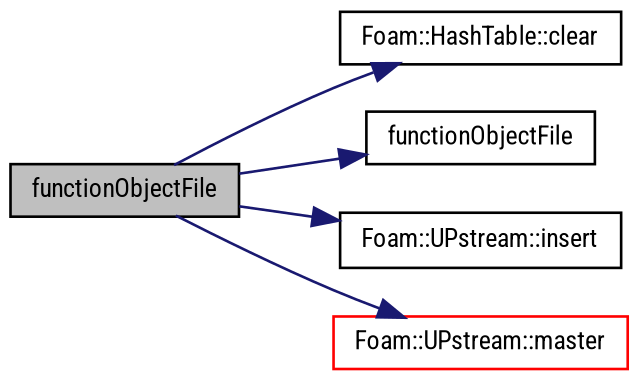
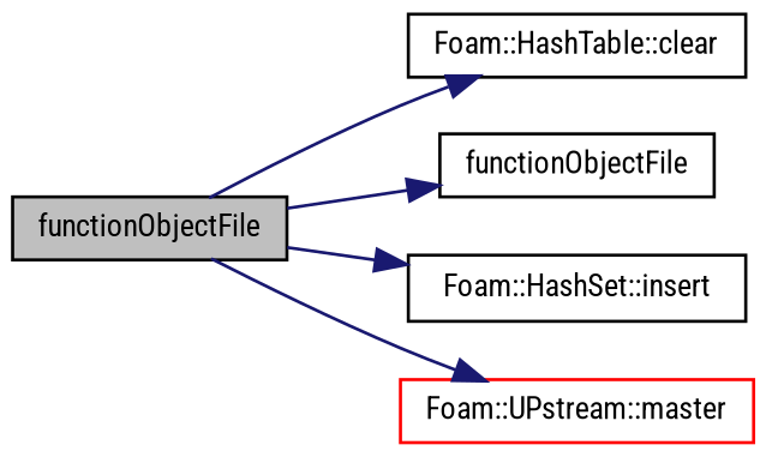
  digraph {
    rankdir=LR
    fontname="Roboto Condensed"
    node [color=black fontname="Roboto Condensed" fontsize=10 shape=record]
    edge [color=midnightblue fontname="Roboto Condensed" fontsize=10 labelfontname=FreeSans labelfontsize=10 style=solid]
    n1 [fillcolor=grey75 fontcolor=black height=0.2 label=functionObjectFile style=filled width=0.4]
    n2 [height=0.2 label="Foam::HashTable::clear" width=0.4]
    n3 [height=0.2 label=functionObjectFile width=0.4]
-   n4 [height=0.2 label="Foam::UPstream::insert" width=0.4]
+   n4 [height=0.2 label="Foam::HashSet::insert" width=0.4]
    n5 [color=red height=0.2 label="Foam::UPstream::master" width=0.4]
    n1 -> n2
    n1 -> n3
    n1 -> n4
    n1 -> n5
  }
